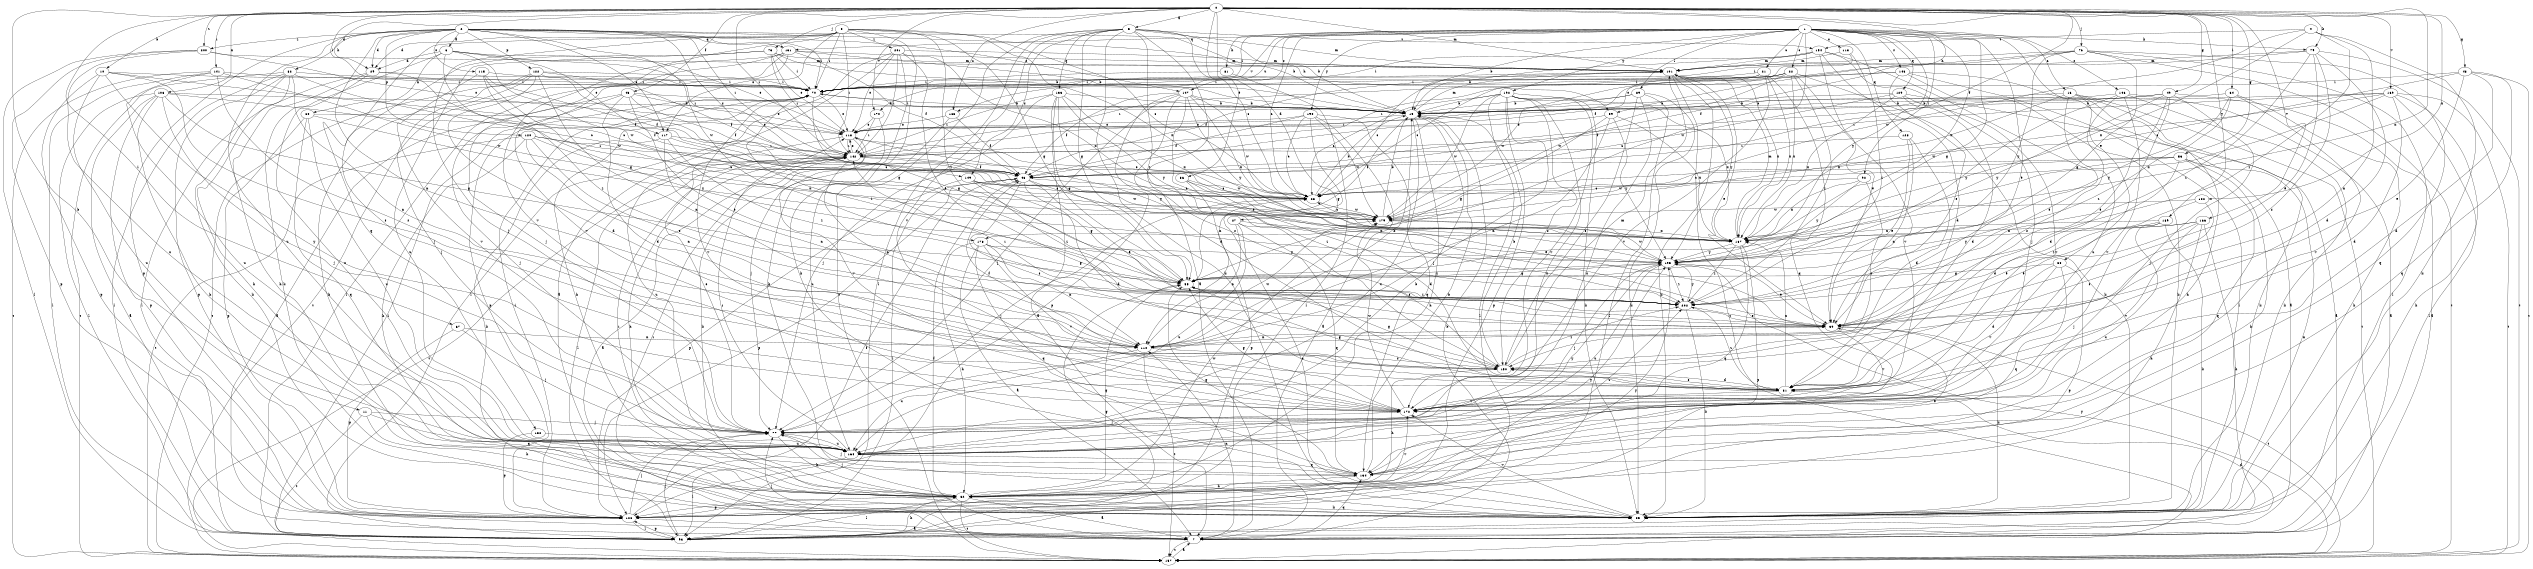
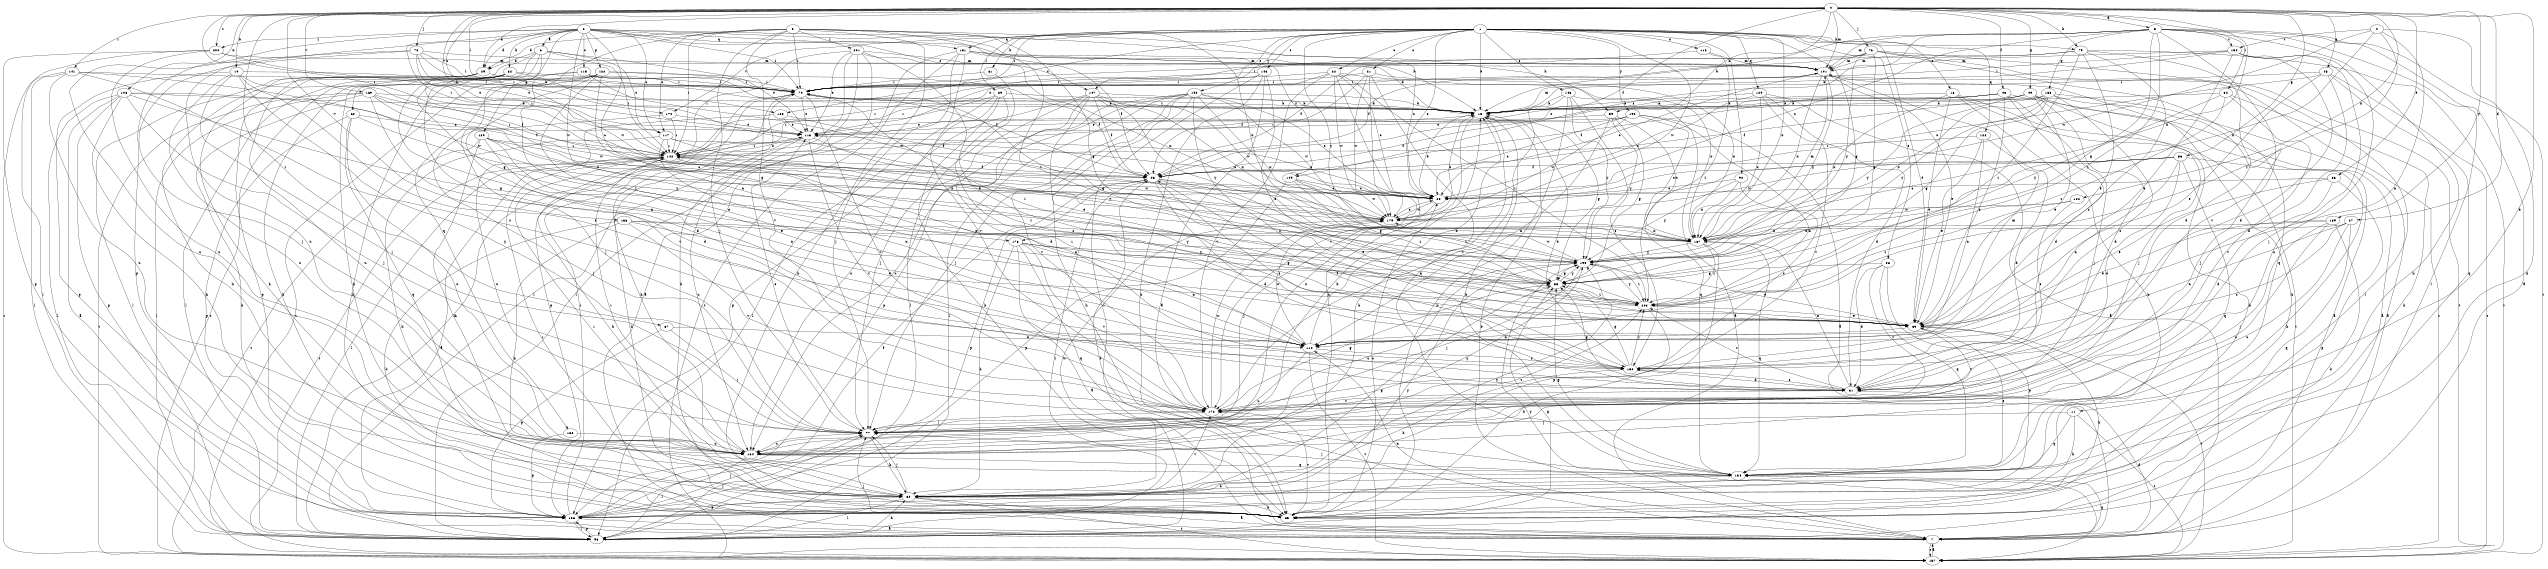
  strict digraph {
    0
    5
    10
    11
    27
    29
    36
    43
    46
    48
    49
    53
    59
    64
    67
    70
    73
    76
    79
    101
    106
    141
    142
    163
    n25 [label=169]
    166
    170
    182
    187
    189
    200
    15
    23
    55
    149
    85
    172
    202
    154
    7
    93
    133
    157
    126
    164
    77
    150
    134
    62
    110
    39
    31
    118
    195
    179
    1
    16
    21
    22
    38
    81
    89
    92
    113
    128
    129
    131
    143
    146
    147
    178
    190
    192
    2
    6
    82
    115
    117
    120
    122
    60
    3
    132
    201
    4
    0 -> 5 [label=a]
    0 -> 10 [label=b]
    0 -> 11 [label=b]
    0 -> 27 [label=d]
    0 -> 29 [label=d]
    0 -> 36 [label=e]
    0 -> 43 [label=f]
    0 -> 46 [label=f]
    0 -> 48 [label=g]
    0 -> 49 [label=g]
    0 -> 53 [label=g]
    0 -> 59 [label=h]
    0 -> 64 [label=i]
    0 -> 67 [label=i]
    0 -> 70 [label=i]
    0 -> 73 [label=j]
    0 -> 76 [label=j]
    0 -> 79 [label=k]
    0 -> 101 [label=m]
    0 -> 106 [label=n]
    0 -> 141 [label=r]
    0 -> 142 [label=r]
    0 -> 163 [label=u]
    0 -> n25 [label=v]
    0 -> 166 [label=v]
    0 -> 170 [label=v]
    0 -> 182 [label=x]
    0 -> 187 [label=x]
    0 -> 189 [label=y]
    0 -> 200 [label=z]
    5 -> 101 [label=m]
    5 -> 15 [label=b]
    5 -> 23 [label=c]
    5 -> 55 [label=g]
    5 -> 149 [label=s]
    5 -> 85 [label=k]
    5 -> 172 [label=v]
    5 -> 202 [label=z]
    5 -> 154 [label=t]
    5 -> 7 [label=a]
    5 -> 93 [label=l]
    5 -> 133 [label=q]
    5 -> 157 [label=t]
    10 -> 46 [label=f]
    10 -> 70 [label=i]
    10 -> 172 [label=y]
    10 -> 126 [label=p]
    10 -> 164 [label=u]
+   10 -> 77 [label=j]
    10 -> 150 [label=s]
    11 -> 157 [label=t]
    11 -> 77 [label=j]
    11 -> 134 [label=q]
    11 -> 62 [label=h]
    27 -> 187 [label=x]
    27 -> 164 [label=u]
    27 -> 150 [label=s]
    27 -> 134 [label=q]
    27 -> 110 [label=n]
    29 -> 70 [label=i]
    29 -> 23 [label=c]
    29 -> 93 [label=l]
    29 -> 164 [label=u]
    29 -> 62 [label=h]
    36 -> 23 [label=c]
    36 -> 126 [label=p]
    36 -> 39 [label=e]
    36 -> 31 [label=d]
    43 -> 46 [label=f]
    43 -> 15 [label=b]
    43 -> 7 [label=a]
    43 -> 77 [label=j]
    43 -> 39 [label=e]
    43 -> 31 [label=d]
    43 -> 118 [label=o]
    46 -> 23 [label=c]
    46 -> 202 [label=z]
    46 -> 93 [label=l]
    46 -> 126 [label=p]
    46 -> 150 [label=s]
    46 -> 39 [label=e]
    46 -> 31 [label=d]
    48 -> 70 [label=i]
    48 -> 23 [label=c]
    48 -> 157 [label=t]
    48 -> 134 [label=q]
    48 -> 39 [label=e]
    48 -> 31 [label=d]
    49 -> 46 [label=f]
    49 -> 15 [label=b]
    49 -> 7 [label=a]
    49 -> 77 [label=j]
    49 -> 39 [label=e]
    49 -> 31 [label=d]
    49 -> 195 [label=y]
    53 -> 46 [label=f]
    53 -> 23 [label=c]
    53 -> 134 [label=q]
    53 -> 62 [label=h]
-   53 -> 85 [label=n]
+   53 -> 110 [label=n]
    53 -> 31 [label=d]
    53 -> 179 [label=w]
    59 -> 187 [label=x]
    59 -> 55 [label=g]
    59 -> 110 [label=n]
    59 -> 118 [label=o]
    59 -> 195 [label=y]
    64 -> 15 [label=b]
    64 -> 85 [label=k]
    64 -> 172 [label=v]
    64 -> 202 [label=z]
    64 -> 195 [label=y]
    67 -> 126 [label=p]
    67 -> 77 [label=j]
    67 -> 110 [label=n]
    70 -> 15 [label=b]
    70 -> 55 [label=g]
    70 -> 172 [label=v]
    70 -> 126 [label=p]
    70 -> 62 [label=h]
    70 -> 118 [label=o]
    73 -> 70 [label=i]
    73 -> 101 [label=m]
    73 -> 142 [label=r]
    73 -> 15 [label=b]
    73 -> 164 [label=u]
    73 -> 77 [label=j]
    73 -> 118 [label=o]
    76 -> 46 [label=f]
    76 -> 101 [label=m]
    76 -> 55 [label=g]
    76 -> 93 [label=l]
    76 -> 157 [label=t]
    76 -> 134 [label=q]
    76 -> 118 [label=o]
    76 -> 195 [label=y]
    79 -> 70 [label=i]
    79 -> 101 [label=m]
    79 -> 202 [label=z]
    79 -> 157 [label=t]
    79 -> 150 [label=s]
    79 -> 39 [label=e]
    79 -> 31 [label=d]
    101 -> 70 [label=i]
    101 -> 187 [label=x]
    101 -> 23 [label=c]
    101 -> 85 [label=k]
    101 -> 157 [label=t]
    101 -> 39 [label=e]
    101 -> 195 [label=y]
    106 -> 46 [label=f]
    106 -> 15 [label=b]
    106 -> 55 [label=g]
    106 -> 7 [label=a]
    106 -> 93 [label=l]
    106 -> 126 [label=p]
    106 -> 77 [label=j]
    106 -> 62 [label=h]
    141 -> 70 [label=i]
    141 -> 93 [label=l]
    141 -> 157 [label=t]
    141 -> 164 [label=u]
    141 -> 150 [label=s]
    141 -> 179 [label=w]
    142 -> 46 [label=f]
    142 -> 7 [label=a]
    142 -> 93 [label=l]
    142 -> 157 [label=t]
    142 -> 62 [label=h]
    142 -> 110 [label=n]
    142 -> 118 [label=o]
    142 -> 179 [label=w]
    163 -> 46 [label=f]
    163 -> 164 [label=u]
    163 -> 118 [label=o]
    n25 -> 142 [label=r]
    n25 -> 187 [label=x]
    n25 -> 15 [label=b]
    n25 -> 85 [label=k]
    n25 -> 93 [label=l]
    n25 -> 157 [label=t]
    n25 -> 31 [label=d]
    n25 -> 179 [label=w]
    166 -> 187 [label=x]
    166 -> 85 [label=k]
    166 -> 172 [label=v]
    166 -> 62 [label=h]
    166 -> 39 [label=e]
    166 -> 195 [label=y]
    170 -> 142 [label=r]
    170 -> 77 [label=j]
    170 -> 118 [label=o]
    182 -> 202 [label=z]
    182 -> 150 [label=s]
    182 -> 179 [label=w]
    187 -> 101 [label=m]
    187 -> 202 [label=z]
    187 -> 126 [label=p]
    187 -> 134 [label=q]
    187 -> 195 [label=y]
    189 -> 187 [label=x]
    189 -> 85 [label=k]
    189 -> 164 [label=u]
    189 -> 77 [label=j]
    189 -> 39 [label=e]
    200 -> 101 [label=m]
    200 -> 93 [label=l]
    200 -> 126 [label=p]
    200 -> 164 [label=u]
    200 -> 118 [label=o]
    15 -> 70 [label=i]
    15 -> 101 [label=m]
    15 -> 55 [label=g]
    15 -> 164 [label=u]
    15 -> 62 [label=h]
    15 -> 118 [label=o]
    23 -> 15 [label=b]
    23 -> 77 [label=j]
    23 -> 118 [label=o]
    23 -> 179 [label=w]
    55 -> 202 [label=z]
    55 -> 195 [label=y]
    149 -> 23 [label=c]
    149 -> 55 [label=g]
    149 -> 202 [label=z]
    149 -> 126 [label=p]
    149 -> 179 [label=w]
    85 -> 142 [label=r]
    85 -> 23 [label=c]
    85 -> 172 [label=v]
    172 -> 55 [label=g]
    172 -> 77 [label=j]
    172 -> 179 [label=w]
    202 -> 70 [label=i]
    202 -> 85 [label=k]
    202 -> 39 [label=e]
    202 -> 195 [label=y]
    154 -> 70 [label=i]
    154 -> 101 [label=m]
    154 -> 15 [label=b]
    154 -> 164 [label=u]
    154 -> 77 [label=j]
    154 -> 39 [label=e]
    154 -> 31 [label=d]
    7 -> 46 [label=f]
    7 -> 15 [label=b]
    7 -> 157 [label=t]
    7 -> 77 [label=j]
    7 -> 134 [label=q]
    7 -> 110 [label=n]
    7 -> 31 [label=d]
    93 -> 70 [label=i]
    93 -> 55 [label=g]
    93 -> 126 [label=p]
    93 -> 77 [label=j]
    93 -> 62 [label=h]
    133 -> 142 [label=r]
    133 -> 187 [label=x]
    133 -> 15 [label=b]
    133 -> 55 [label=g]
    133 -> 7 [label=a]
    133 -> 77 [label=j]
    133 -> 150 [label=s]
    133 -> 195 [label=y]
    157 -> 7 [label=a]
    157 -> 195 [label=y]
    126 -> 46 [label=f]
    126 -> 70 [label=i]
    126 -> 7 [label=a]
    126 -> 93 [label=l]
    126 -> 77 [label=j]
    126 -> 195 [label=y]
    164 -> 142 [label=r]
    164 -> 15 [label=b]
    164 -> 202 [label=z]
    164 -> 93 [label=l]
    164 -> 134 [label=q]
    164 -> 195 [label=y]
    77 -> 164 [label=u]
    77 -> 62 [label=h]
    77 -> 118 [label=o]
    150 -> 46 [label=f]
    150 -> 101 [label=m]
    150 -> 15 [label=b]
    150 -> 55 [label=g]
    150 -> 202 [label=z]
    150 -> 62 [label=h]
    150 -> 31 [label=d]
    134 -> 15 [label=b]
    134 -> 55 [label=g]
    134 -> 77 [label=j]
    134 -> 62 [label=h]
    134 -> 39 [label=e]
    62 -> 142 [label=r]
    62 -> 55 [label=g]
    62 -> 85 [label=k]
    62 -> 172 [label=v]
    62 -> 7 [label=a]
    62 -> 93 [label=l]
    62 -> 157 [label=t]
    62 -> 126 [label=p]
    62 -> 77 [label=j]
    62 -> 195 [label=y]
    62 -> 179 [label=w]
    110 -> 15 [label=b]
    110 -> 157 [label=t]
    110 -> 164 [label=u]
    110 -> 150 [label=s]
    110 -> 179 [label=w]
    39 -> 142 [label=r]
    39 -> 85 [label=k]
    39 -> 172 [label=v]
    39 -> 157 [label=t]
    39 -> 110 [label=n]
    31 -> 187 [label=x]
    31 -> 55 [label=g]
    31 -> 172 [label=v]
    31 -> 202 [label=z]
    31 -> 150 [label=s]
    118 -> 142 [label=r]
    118 -> 85 [label=k]
    118 -> 172 [label=v]
    118 -> 164 [label=u]
    118 -> 195 [label=y]
    195 -> 55 [label=g]
    195 -> 202 [label=z]
    195 -> 164 [label=u]
    195 -> 77 [label=j]
    195 -> 39 [label=e]
    195 -> 179 [label=w]
    179 -> 187 [label=x]
    179 -> 15 [label=b]
    179 -> 23 [label=c]
    1 -> 70 [label=i]
    1 -> 79 [label=k]
    1 -> 163 [label=u]
    1 -> 170 [label=v]
    1 -> 187 [label=x]
    1 -> 15 [label=b]
    1 -> 23 [label=c]
    1 -> 55 [label=g]
    1 -> 39 [label=e]
    1 -> 195 [label=y]
    1 -> 16 [label=c]
    1 -> 21 [label=c]
    1 -> 22 [label=c]
    1 -> 38 [label=e]
    1 -> 81 [label=k]
    1 -> 89 [label=l]
    1 -> 92 [label=l]
    1 -> 113 [label=o]
    1 -> 128 [label=q]
    1 -> 129 [label=q]
    1 -> 131 [label=q]
    1 -> 143 [label=s]
    1 -> 146 [label=s]
    1 -> 147 [label=s]
    1 -> 178 [label=w]
    1 -> 190 [label=y]
    1 -> 192 [label=y]
    16 -> 187 [label=x]
    16 -> 15 [label=b]
    16 -> 85 [label=k]
    16 -> 157 [label=t]
    16 -> 62 [label=h]
    16 -> 39 [label=e]
    21 -> 46 [label=f]
    21 -> 70 [label=i]
    21 -> 187 [label=x]
    21 -> 172 [label=v]
    21 -> 134 [label=q]
    21 -> 179 [label=w]
    22 -> 70 [label=i]
    22 -> 142 [label=r]
    22 -> 187 [label=x]
    22 -> 23 [label=c]
    22 -> 85 [label=k]
    22 -> 172 [label=v]
    22 -> 202 [label=z]
    22 -> 179 [label=w]
    38 -> 55 [label=g]
    38 -> 172 [label=v]
    38 -> 126 [label=p]
    38 -> 134 [label=q]
    38 -> 31 [label=d]
    81 -> 70 [label=i]
    81 -> 93 [label=l]
    89 -> 142 [label=r]
    89 -> 15 [label=b]
    89 -> 85 [label=k]
    89 -> 93 [label=l]
    89 -> 164 [label=u]
    89 -> 150 [label=s]
    92 -> 187 [label=x]
    92 -> 23 [label=c]
    92 -> 150 [label=s]
    92 -> 195 [label=y]
    113 -> 46 [label=f]
    113 -> 101 [label=m]
    113 -> 202 [label=z]
    128 -> 142 [label=r]
    128 -> 110 [label=n]
    128 -> 39 [label=e]
    128 -> 31 [label=d]
    129 -> 187 [label=x]
    129 -> 15 [label=b]
    129 -> 23 [label=c]
    129 -> 172 [label=v]
    129 -> 7 [label=a]
    129 -> 31 [label=d]
    131 -> 46 [label=f]
    131 -> 101 [label=m]
    131 -> 15 [label=b]
    131 -> 172 [label=v]
    131 -> 93 [label=l]
    131 -> 157 [label=t]
    131 -> 77 [label=j]
    143 -> 70 [label=i]
    143 -> 142 [label=r]
    143 -> 85 [label=k]
    143 -> 7 [label=a]
    143 -> 93 [label=l]
    143 -> 39 [label=e]
    146 -> 15 [label=b]
    146 -> 85 [label=k]
    146 -> 172 [label=v]
    146 -> 7 [label=a]
    146 -> 150 [label=s]
    146 -> 195 [label=y]
    147 -> 46 [label=f]
    147 -> 187 [label=x]
    147 -> 15 [label=b]
    147 -> 126 [label=p]
    147 -> 77 [label=j]
    147 -> 39 [label=e]
    147 -> 31 [label=d]
    147 -> 195 [label=y]
    147 -> 179 [label=w]
    178 -> 55 [label=g]
    178 -> 172 [label=v]
    178 -> 7 [label=a]
    178 -> 134 [label=q]
    178 -> 62 [label=h]
    178 -> 110 [label=n]
    178 -> 195 [label=y]
    190 -> 46 [label=f]
    190 -> 23 [label=c]
    190 -> 7 [label=a]
    190 -> 134 [label=q]
    190 -> 110 [label=n]
    190 -> 118 [label=o]
    190 -> 179 [label=w]
    192 -> 187 [label=x]
    192 -> 15 [label=b]
    192 -> 23 [label=c]
    192 -> 85 [label=k]
    192 -> 172 [label=v]
    192 -> 93 [label=l]
    192 -> 126 [label=p]
    192 -> 164 [label=u]
    192 -> 77 [label=j]
    192 -> 150 [label=s]
    192 -> 179 [label=w]
    2 -> 29 [label=d]
    2 -> 59 [label=h]
    2 -> 70 [label=i]
    2 -> 142 [label=r]
    2 -> 200 [label=z]
    2 -> 15 [label=b]
    2 -> 149 [label=s]
    2 -> 126 [label=p]
    2 -> 164 [label=u]
    2 -> 110 [label=n]
    2 -> 131 [label=q]
    2 -> 147 [label=s]
    2 -> 178 [label=w]
    2 -> 6 [label=a]
    2 -> 82 [label=k]
    2 -> 115 [label=o]
    2 -> 117 [label=o]
    2 -> 120 [label=p]
    2 -> 122 [label=p]
    6 -> 29 [label=d]
    6 -> 142 [label=r]
    6 -> 55 [label=g]
    6 -> 85 [label=k]
    6 -> 118 [label=o]
    6 -> 179 [label=w]
    6 -> 117 [label=o]
    6 -> 60 [label=h]
    82 -> 70 [label=i]
    82 -> 23 [label=c]
    82 -> 85 [label=k]
    82 -> 93 [label=l]
    82 -> 157 [label=t]
    82 -> 126 [label=p]
    82 -> 62 [label=h]
    82 -> 110 [label=n]
    115 -> 46 [label=f]
    115 -> 70 [label=i]
    115 -> 172 [label=v]
    115 -> 202 [label=z]
    115 -> 179 [label=w]
    117 -> 142 [label=r]
    117 -> 23 [label=c]
    117 -> 85 [label=k]
    117 -> 202 [label=z]
    117 -> 110 [label=n]
    120 -> 142 [label=r]
    120 -> 187 [label=x]
    120 -> 23 [label=c]
    120 -> 157 [label=t]
    120 -> 62 [label=h]
    120 -> 110 [label=n]
    120 -> 39 [label=e]
    122 -> 46 [label=f]
    122 -> 70 [label=i]
    122 -> 55 [label=g]
    122 -> 85 [label=k]
    122 -> 157 [label=t]
    122 -> 77 [label=j]
    122 -> 110 [label=n]
    122 -> 31 [label=d]
    60 -> 126 [label=p]
    60 -> 164 [label=u]
    60 -> 134 [label=q]
    60 -> 118 [label=o]
    60 -> 195 [label=y]
    3 -> 29 [label=d]
    3 -> 70 [label=i]
    3 -> 142 [label=r]
    3 -> 187 [label=x]
    3 -> 23 [label=c]
    3 -> 55 [label=g]
    3 -> 85 [label=k]
    3 -> 172 [label=v]
    3 -> 202 [label=z]
    3 -> 77 [label=j]
    3 -> 117 [label=o]
    3 -> 132 [label=q]
    3 -> 201 [label=z]
    132 -> 126 [label=p]
    132 -> 164 [label=u]
    201 -> 101 [label=m]
    201 -> 142 [label=r]
    201 -> 187 [label=x]
    201 -> 85 [label=k]
    201 -> 7 [label=a]
    201 -> 93 [label=l]
    201 -> 39 [label=e]
    201 -> 118 [label=o]
    4 -> 187 [label=x]
    4 -> 85 [label=k]
    4 -> 202 [label=z]
    4 -> 154 [label=t]
    4 -> 110 [label=n]
    4 -> 179 [label=w]
  }
